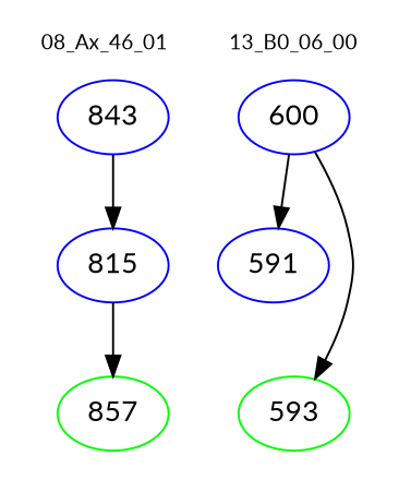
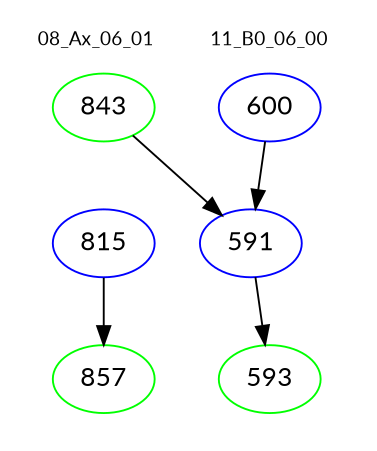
  digraph {
    fontname=Lato
    node [color=blue fontname=Lato]
    edge [color=black fontname=Lato]
-   n1 [label=843]
+   n1 [color=green label=843]
    n2 [label=815]
    n3 [color=green label=857]
    n4 [label=591]
    n5 [label=600]
    n6 [color=green label=593]
    subgraph cluster_1 {
      color=white
      fontsize=10
-     label="08_Ax_46_01"
+     label="08_Ax_06_01"
      n1
      n2
      n3
    }
    subgraph cluster_2 {
      color=white
      fontsize=10
-     label="13_B0_06_00"
+     label="11_B0_06_00"
      n4
      n5
      n6
    }
-   n1 -> n2
+   n1 -> n4
    n2 -> n3
-   n5 -> n6
+   n4 -> n6
    n5 -> n4
  }
